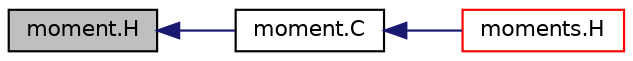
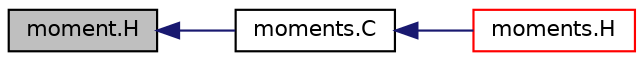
  digraph {
    rankdir=LR
    node [color=black fontname=Helvetica fontsize=10 shape=record]
    edge [color=midnightblue dir=back fontname=Helvetica fontsize=10 labelfontname=Helvetica labelfontsize=10 style=solid]
    n1 [fillcolor=grey75 fontcolor=black height=0.2 label="moment.H" style=filled width=0.4]
-   n2 [height=0.2 label="moment.C" width=0.4]
+   n2 [height=0.2 label="moments.C" width=0.4]
    n3 [color=red height=0.2 label="moments.H" width=0.4]
    n1 -> n2
    n2 -> n3
  }
